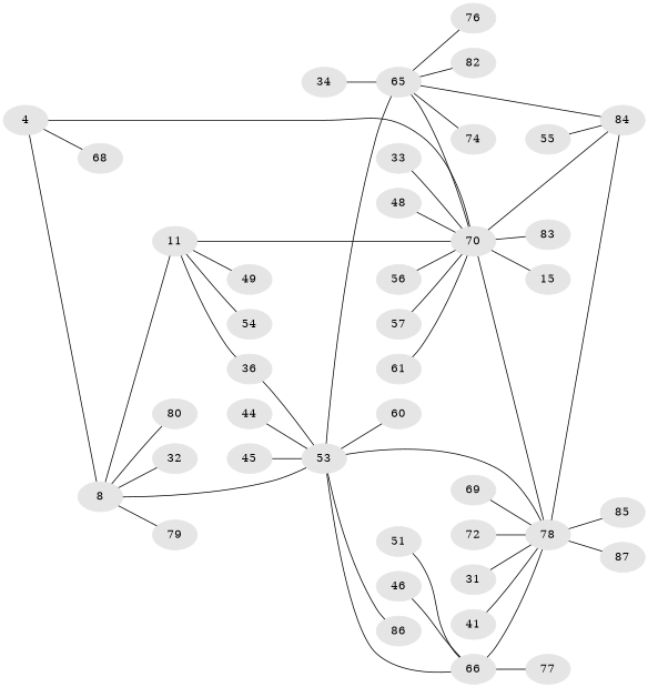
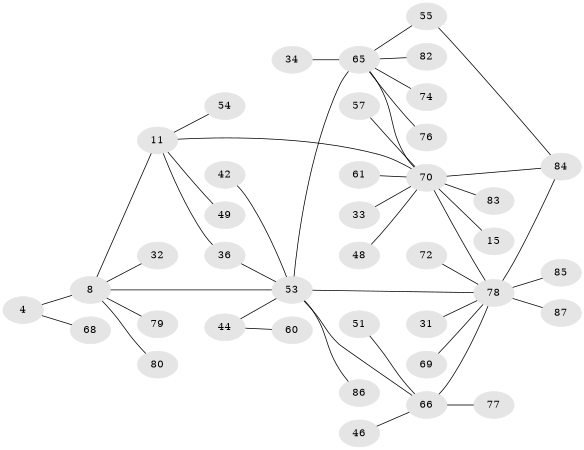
  graph {
    rankdir=LR
    node [color=gray90 style=filled]
    4 [super="+3"]
    8 [super="+5"]
    68
    70 [super="+29+12+33"]
    11 [super="+10"]
    32
    53 [super="+21+47+50+7"]
    79
    80 [super="+52"]
    78 [super="+63+15+28"]
    84 [super="+40+20"]
    n12 [label=15]
    83
    36
    49
    54
    65 [super="+58+59+18+24"]
    66 [super="+16+37+42"]
    60
    86 [super="+64"]
    85
    87 [super="+81"]
    31
    74 [super="+35"]
    76
    82
    34
-   41
    n29 [label=33]
    44
-   45
+   45 [label=42]
    77 [super="+71"]
    46
    48 [super="+26"]
    51
    55 [super="+38"]
-   56
    57
    61
    69
    72
    4 -- 8
    4 -- 68
-   4 -- 70 [weight=4]
    8 -- 11
    8 -- 32
    8 -- 53 [weight=5]
    8 -- 79
    8 -- 80
    70 -- 78 [weight=2]
    70 -- 84 [weight=2]
    70 -- n12
    70 -- 83
    11 -- 70 [weight=5]
    11 -- 36
    11 -- 49
    11 -- 54
    53 -- 78 [weight=2]
    53 -- 65 [weight=2]
    53 -- 66
-   53 -- 60
+   44 -- 60
    53 -- 86
    78 -- 84
    78 -- 85
    78 -- 87
    36 -- 53
    65 -- 70
-   65 -- 84 [weight=4]
+   65 -- 55 [weight=4]
    65 -- 74
    65 -- 76
    65 -- 82
    66 -- 78 [weight=4]
    66 -- 77
    31 -- 78
    34 -- 65
-   41 -- 78
    n29 -- 70
    44 -- 53
    45 -- 53
    46 -- 66
    48 -- 70
    51 -- 66
    55 -- 84
-   56 -- 70 [weight=2]
    57 -- 70
    61 -- 70
    69 -- 78
    72 -- 78
  }
